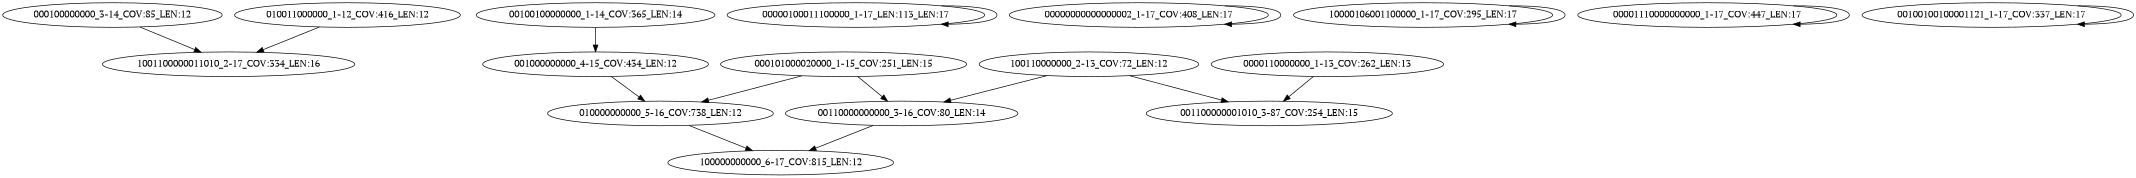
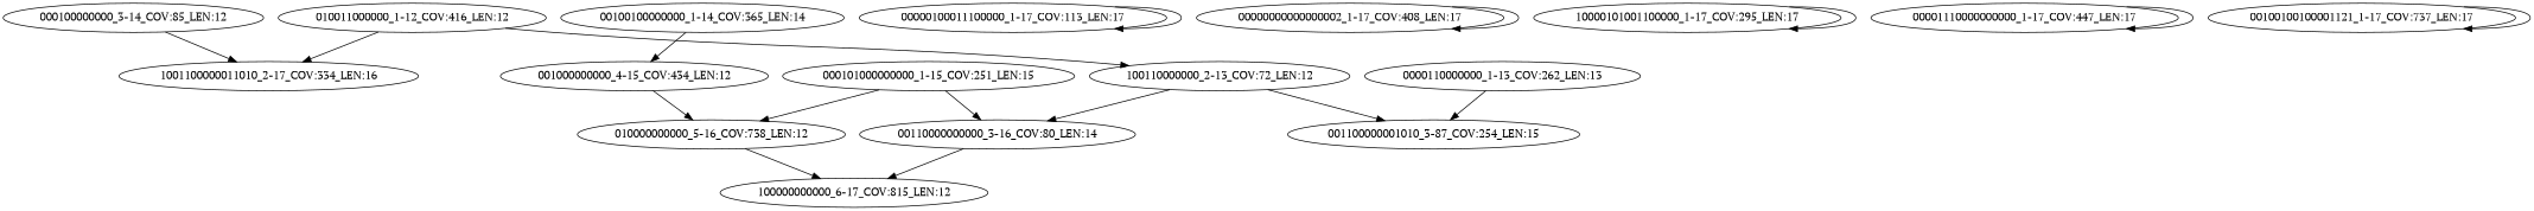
  digraph {
    fontname="PT Serif"
    node [fontname="PT Serif"]
    edge [fontname="PT Serif"]
    "000100000000_3-14_COV:85_LEN:12"
    "1001100000011010_2-17_COV:334_LEN:16"
    "001000000000_4-15_COV:434_LEN:12"
    "010000000000_5-16_COV:738_LEN:12"
    "100000000000_6-17_COV:815_LEN:12"
-   "000101000000000_1-15_COV:251_LEN:15" [label="000101000020000_1-15_COV:251_LEN:15"]
+   "000101000000000_1-15_COV:251_LEN:15"
    "00110000000000_3-16_COV:80_LEN:14"
-   "00000100011100000_1-17_COV:113_LEN:17" [label="00000100011100000_1-17_LEN:113_LEN:17"]
+   "00000100011100000_1-17_COV:113_LEN:17"
    n9 [label="00000000000000002_1-17_COV:408_LEN:17"]
    "010011000000_1-12_COV:416_LEN:12"
    "100110000000_2-13_COV:72_LEN:12"
    n12 [label="001100000001010_3-87_COV:254_LEN:15"]
-   "10000101001100000_1-17_COV:295_LEN:17" [label="10000106001100000_1-17_COV:295_LEN:17"]
+   "10000101001100000_1-17_COV:295_LEN:17"
    "00100100000000_1-14_COV:365_LEN:14"
    "00001110000000000_1-17_COV:447_LEN:17"
    "0000110000000_1-13_COV:262_LEN:13"
-   "00100100100001121_1-17_COV:337_LEN:17"
+   "00100100100001121_1-17_COV:337_LEN:17" [label="00100100100001121_1-17_COV:737_LEN:17"]
    "000100000000_3-14_COV:85_LEN:12" -> "1001100000011010_2-17_COV:334_LEN:16"
    "001000000000_4-15_COV:434_LEN:12" -> "010000000000_5-16_COV:738_LEN:12"
    "010000000000_5-16_COV:738_LEN:12" -> "100000000000_6-17_COV:815_LEN:12"
    "000101000000000_1-15_COV:251_LEN:15" -> "010000000000_5-16_COV:738_LEN:12"
    "000101000000000_1-15_COV:251_LEN:15" -> "00110000000000_3-16_COV:80_LEN:14"
    "00110000000000_3-16_COV:80_LEN:14" -> "100000000000_6-17_COV:815_LEN:12"
    "00000100011100000_1-17_COV:113_LEN:17" -> "00000100011100000_1-17_COV:113_LEN:17"
    n9 -> n9
    "010011000000_1-12_COV:416_LEN:12" -> "1001100000011010_2-17_COV:334_LEN:16"
+   "010011000000_1-12_COV:416_LEN:12" -> "100110000000_2-13_COV:72_LEN:12"
    "100110000000_2-13_COV:72_LEN:12" -> "00110000000000_3-16_COV:80_LEN:14"
    "100110000000_2-13_COV:72_LEN:12" -> n12
    "10000101001100000_1-17_COV:295_LEN:17" -> "10000101001100000_1-17_COV:295_LEN:17"
    "00100100000000_1-14_COV:365_LEN:14" -> "001000000000_4-15_COV:434_LEN:12"
    "00001110000000000_1-17_COV:447_LEN:17" -> "00001110000000000_1-17_COV:447_LEN:17"
    "0000110000000_1-13_COV:262_LEN:13" -> n12
    "00100100100001121_1-17_COV:337_LEN:17" -> "00100100100001121_1-17_COV:337_LEN:17"
  }
